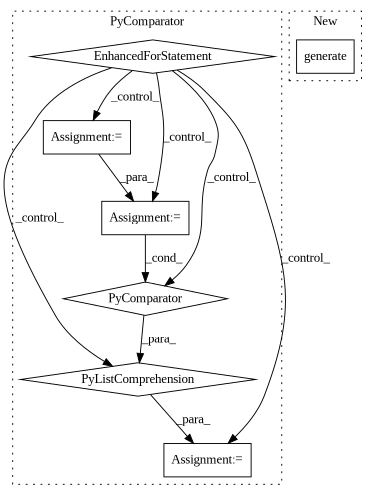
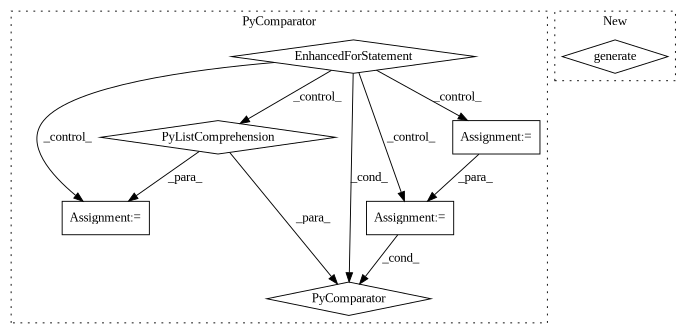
  digraph {
    fontname="Liberation Serif"
    node [a=7 fontname="Liberation Serif" l=32 s=2178 shape=box]
    edge [fontname="Liberation Serif"]
    n1 [a=109 l=130 label=PyListComprehension s=2088 shape=diamond]
    n2 [l=14 label="Assignment:=" s=2074]
    n3 [a=113 label=PyComparator shape=diamond]
    n4 [label="Assignment:="]
    n5 [a=70 l="53,2" label=EnhancedForStatement s="1843,1914" shape=diamond]
    n6 [l=1 label="Assignment:=" s=2010]
-   n7 [a=32 l="9,1" label=generate s="1671,1762"]
+   n7 [a=32 l="9,1" label=generate s="1671,1762" shape=diamond]
    subgraph cluster_1 {
      label=PyComparator
      style=dotted
      n1
      n2
      n3
      n4
      n5
      n6
    }
    subgraph cluster_2 {
      label=New
      style=dotted
      n7
    }
    n1 -> n2 [label=_para_]
-   n3 -> n1 [label=_para_]
+   n1 -> n3 [label=_para_]
    n4 -> n3 [label=_cond_]
    n5 -> n1 [label=_control_]
    n5 -> n2 [label=_control_]
-   n5 -> n3 [label=_control_]
+   n5 -> n3 [label=_cond_]
    n5 -> n4 [label=_control_]
    n5 -> n6 [label=_control_]
    n6 -> n4 [label=_para_]
  }
